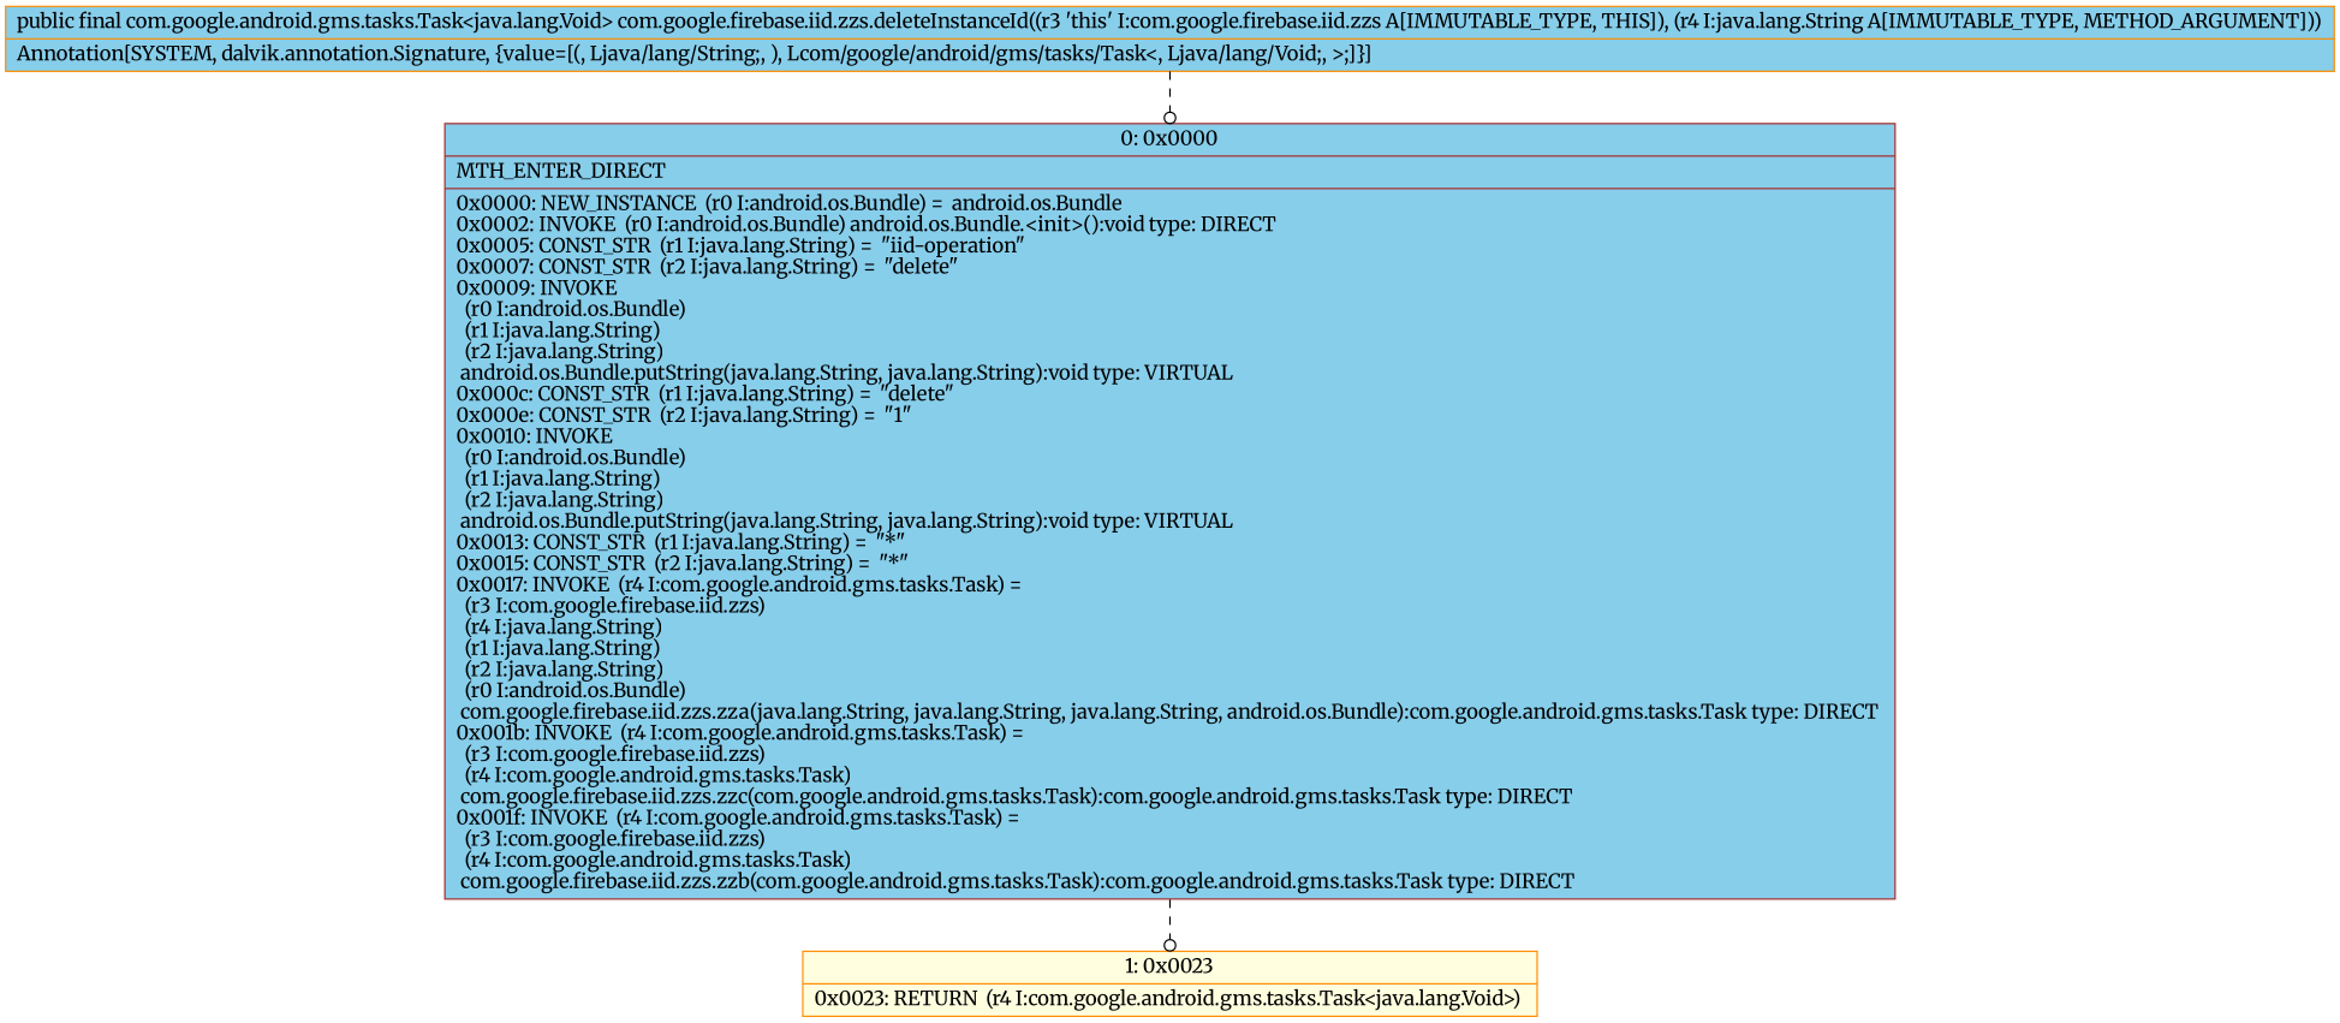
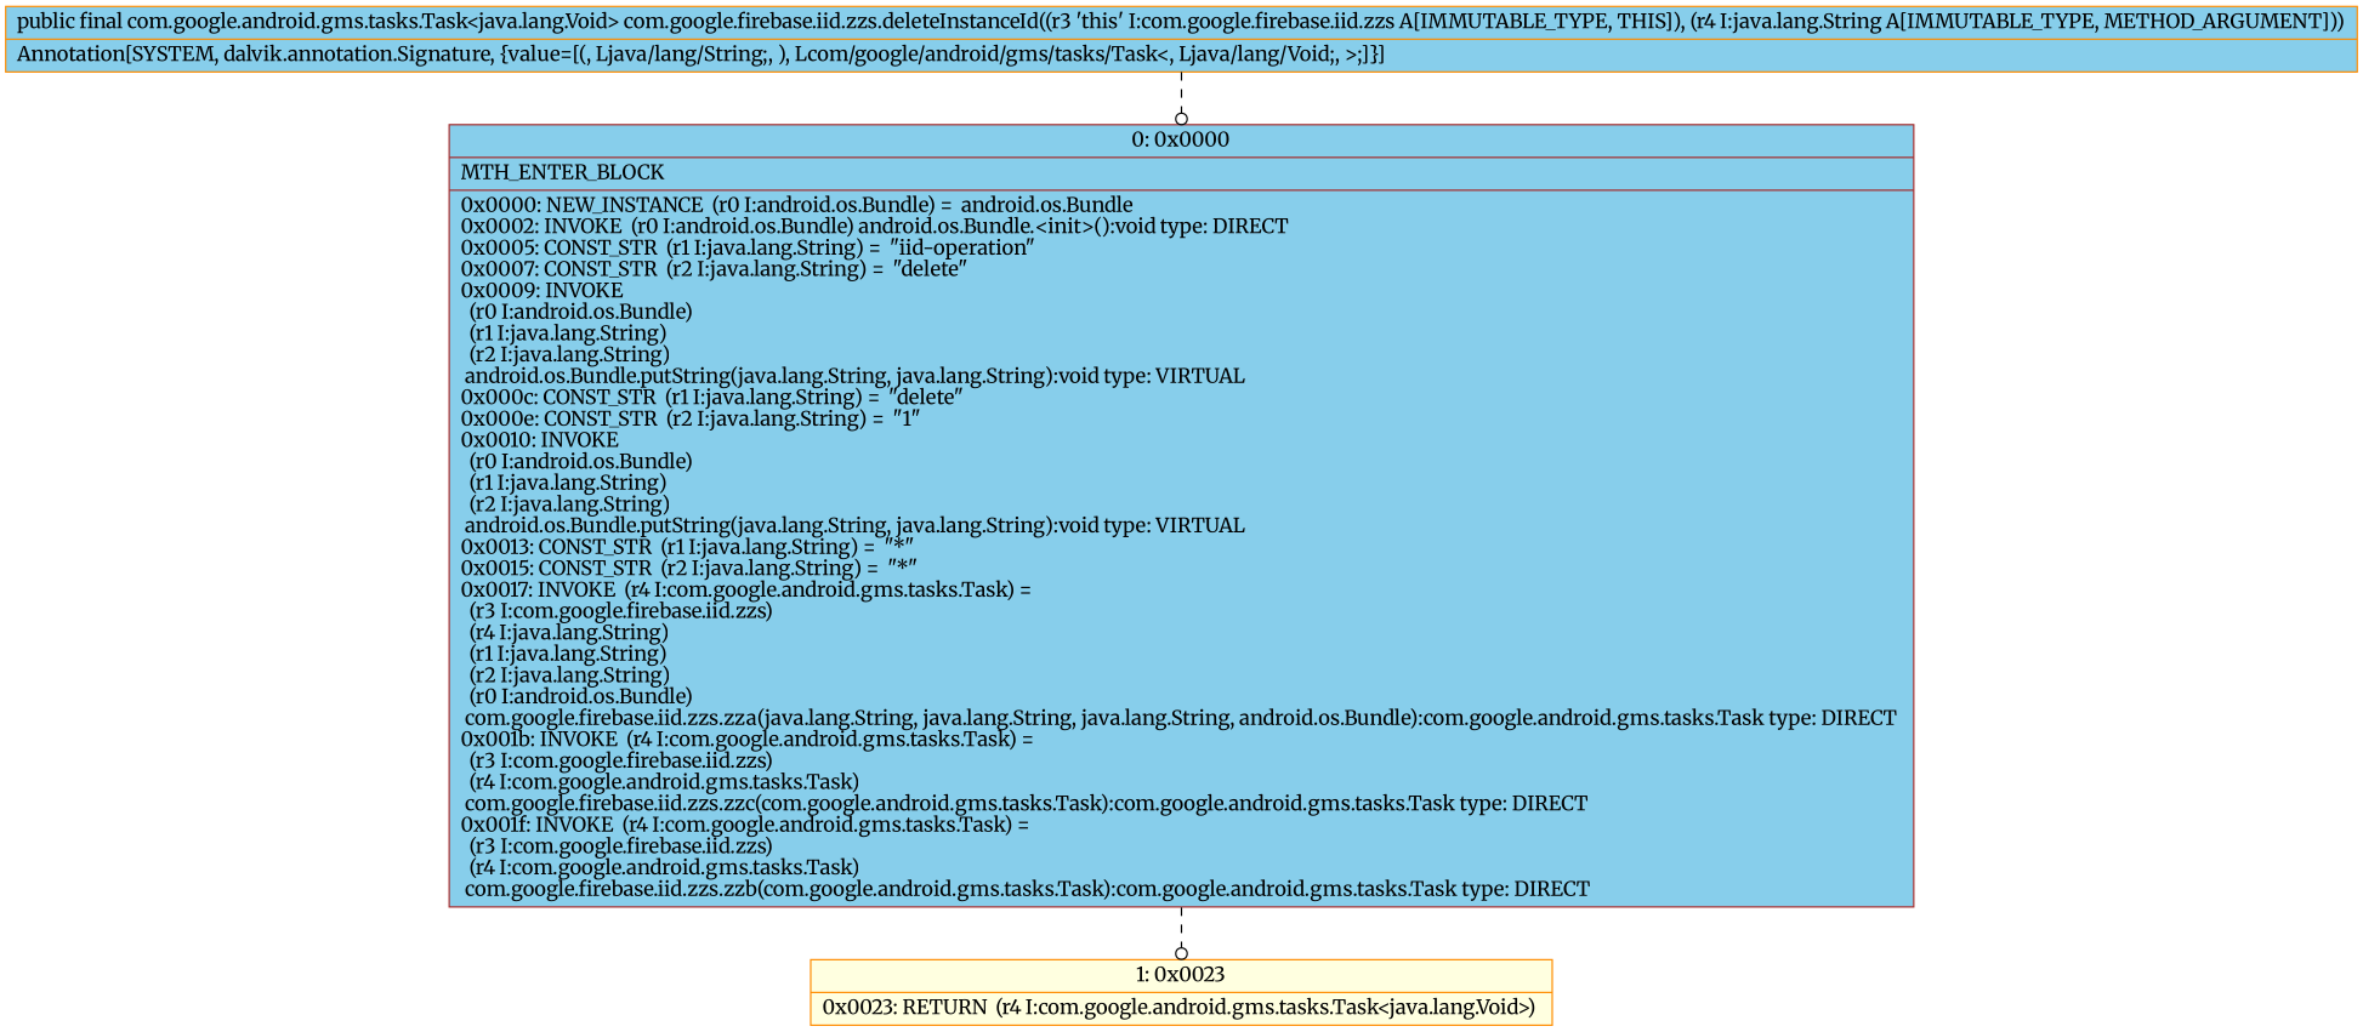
  digraph {
    fontname=Merriweather
    node [shape=record style=filled fillcolor=skyblue color=darkorange fontname=Merriweather]
    edge [style=dashed arrowhead=odot fontname=Merriweather]
-   n1 [label="{0\:\ 0x0000|MTH_ENTER_DIRECT\l|0x0000: NEW_INSTANCE  (r0 I:android.os.Bundle) =  android.os.Bundle \l0x0002: INVOKE  (r0 I:android.os.Bundle) android.os.Bundle.\<init\>():void type: DIRECT \l0x0005: CONST_STR  (r1 I:java.lang.String) =  \"iid\-operation\" \l0x0007: CONST_STR  (r2 I:java.lang.String) =  \"delete\" \l0x0009: INVOKE  \l  (r0 I:android.os.Bundle)\l  (r1 I:java.lang.String)\l  (r2 I:java.lang.String)\l android.os.Bundle.putString(java.lang.String, java.lang.String):void type: VIRTUAL \l0x000c: CONST_STR  (r1 I:java.lang.String) =  \"delete\" \l0x000e: CONST_STR  (r2 I:java.lang.String) =  \"1\" \l0x0010: INVOKE  \l  (r0 I:android.os.Bundle)\l  (r1 I:java.lang.String)\l  (r2 I:java.lang.String)\l android.os.Bundle.putString(java.lang.String, java.lang.String):void type: VIRTUAL \l0x0013: CONST_STR  (r1 I:java.lang.String) =  \"*\" \l0x0015: CONST_STR  (r2 I:java.lang.String) =  \"*\" \l0x0017: INVOKE  (r4 I:com.google.android.gms.tasks.Task) = \l  (r3 I:com.google.firebase.iid.zzs)\l  (r4 I:java.lang.String)\l  (r1 I:java.lang.String)\l  (r2 I:java.lang.String)\l  (r0 I:android.os.Bundle)\l com.google.firebase.iid.zzs.zza(java.lang.String, java.lang.String, java.lang.String, android.os.Bundle):com.google.android.gms.tasks.Task type: DIRECT \l0x001b: INVOKE  (r4 I:com.google.android.gms.tasks.Task) = \l  (r3 I:com.google.firebase.iid.zzs)\l  (r4 I:com.google.android.gms.tasks.Task)\l com.google.firebase.iid.zzs.zzc(com.google.android.gms.tasks.Task):com.google.android.gms.tasks.Task type: DIRECT \l0x001f: INVOKE  (r4 I:com.google.android.gms.tasks.Task) = \l  (r3 I:com.google.firebase.iid.zzs)\l  (r4 I:com.google.android.gms.tasks.Task)\l com.google.firebase.iid.zzs.zzb(com.google.android.gms.tasks.Task):com.google.android.gms.tasks.Task type: DIRECT \l}" color=brown]
+   n1 [label="{0\:\ 0x0000|MTH_ENTER_BLOCK\l|0x0000: NEW_INSTANCE  (r0 I:android.os.Bundle) =  android.os.Bundle \l0x0002: INVOKE  (r0 I:android.os.Bundle) android.os.Bundle.\<init\>():void type: DIRECT \l0x0005: CONST_STR  (r1 I:java.lang.String) =  \"iid\-operation\" \l0x0007: CONST_STR  (r2 I:java.lang.String) =  \"delete\" \l0x0009: INVOKE  \l  (r0 I:android.os.Bundle)\l  (r1 I:java.lang.String)\l  (r2 I:java.lang.String)\l android.os.Bundle.putString(java.lang.String, java.lang.String):void type: VIRTUAL \l0x000c: CONST_STR  (r1 I:java.lang.String) =  \"delete\" \l0x000e: CONST_STR  (r2 I:java.lang.String) =  \"1\" \l0x0010: INVOKE  \l  (r0 I:android.os.Bundle)\l  (r1 I:java.lang.String)\l  (r2 I:java.lang.String)\l android.os.Bundle.putString(java.lang.String, java.lang.String):void type: VIRTUAL \l0x0013: CONST_STR  (r1 I:java.lang.String) =  \"*\" \l0x0015: CONST_STR  (r2 I:java.lang.String) =  \"*\" \l0x0017: INVOKE  (r4 I:com.google.android.gms.tasks.Task) = \l  (r3 I:com.google.firebase.iid.zzs)\l  (r4 I:java.lang.String)\l  (r1 I:java.lang.String)\l  (r2 I:java.lang.String)\l  (r0 I:android.os.Bundle)\l com.google.firebase.iid.zzs.zza(java.lang.String, java.lang.String, java.lang.String, android.os.Bundle):com.google.android.gms.tasks.Task type: DIRECT \l0x001b: INVOKE  (r4 I:com.google.android.gms.tasks.Task) = \l  (r3 I:com.google.firebase.iid.zzs)\l  (r4 I:com.google.android.gms.tasks.Task)\l com.google.firebase.iid.zzs.zzc(com.google.android.gms.tasks.Task):com.google.android.gms.tasks.Task type: DIRECT \l0x001f: INVOKE  (r4 I:com.google.android.gms.tasks.Task) = \l  (r3 I:com.google.firebase.iid.zzs)\l  (r4 I:com.google.android.gms.tasks.Task)\l com.google.firebase.iid.zzs.zzb(com.google.android.gms.tasks.Task):com.google.android.gms.tasks.Task type: DIRECT \l}" color=brown]
    n2 [label="{1\:\ 0x0023|0x0023: RETURN  (r4 I:com.google.android.gms.tasks.Task\<java.lang.Void\>) \l}" fillcolor=lightyellow]
    n3 [label="{public final com.google.android.gms.tasks.Task\<java.lang.Void\> com.google.firebase.iid.zzs.deleteInstanceId((r3 'this' I:com.google.firebase.iid.zzs A[IMMUTABLE_TYPE, THIS]), (r4 I:java.lang.String A[IMMUTABLE_TYPE, METHOD_ARGUMENT]))  | Annotation[SYSTEM, dalvik.annotation.Signature, \{value=[(, Ljava\/lang\/String;, ), Lcom\/google\/android\/gms\/tasks\/Task\<, Ljava\/lang\/Void;, \>;]\}]\l}"]
    n1 -> n2
    n3 -> n1
  }
